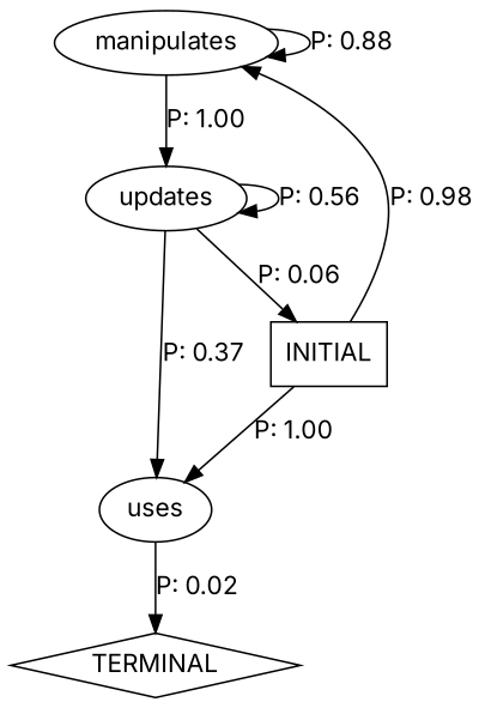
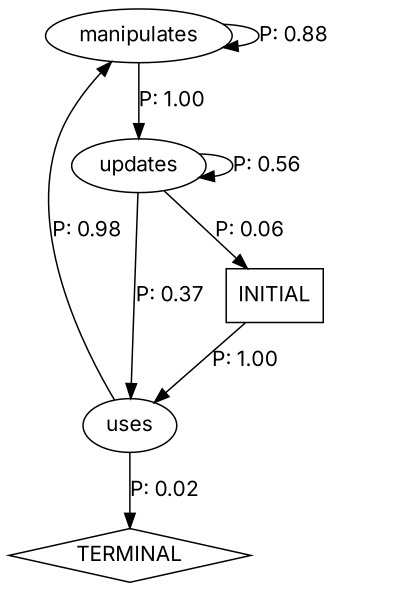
  digraph {
    fontname=Inter
    node [fontname=Inter]
    edge [fontname=Inter]
    n1 [label=manipulates]
    n2 [label=updates]
    n3 [label=uses]
    n4 [label=INITIAL shape=box]
    n5 [label=TERMINAL shape=diamond]
    n1 -> n1 [label="P: 0.88"]
    n1 -> n2 [label="P: 1.00"]
    n2 -> n2 [label="P: 0.56"]
    n2 -> n3 [label="P: 0.37"]
    n2 -> n4 [label="P: 0.06"]
-   n4 -> n1 [label="P: 0.98"]
+   n3 -> n1 [label="P: 0.98"]
    n3 -> n5 [label="P: 0.02"]
    n4 -> n3 [label="P: 1.00"]
  }
